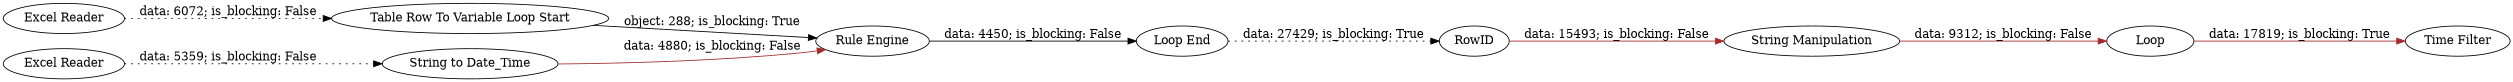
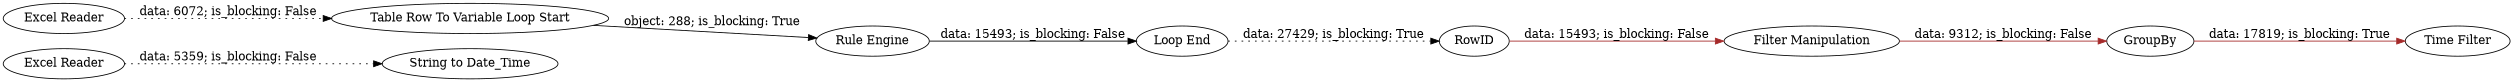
  digraph {
    rankdir=LR
    edge [color=black style=solid]
    n1 [label="Excel Reader"]
    n2 [label="Table Row To Variable Loop Start"]
    n3 [label="Rule Engine"]
    n4 [label="Loop End"]
    n5 [label=RowID]
-   n6 [label=Loop]
+   n6 [label=GroupBy]
    n7 [label="Time Filter"]
-   n8 [label="String Manipulation"]
+   n8 [label="Filter Manipulation"]
    n9 [label="String to Date_Time"]
    n10 [label="Excel Reader"]
    n1 -> n2 [label="data: 6072; is_blocking: False" style=dotted]
    n2 -> n3 [label="object: 288; is_blocking: True"]
-   n3 -> n4 [label="data: 4450; is_blocking: False"]
+   n3 -> n4 [label="data: 15493; is_blocking: False"]
    n4 -> n5 [label="data: 27429; is_blocking: True" style=dotted]
    n5 -> n8 [color=brown label="data: 15493; is_blocking: False"]
    n6 -> n7 [color=brown label="data: 17819; is_blocking: True"]
    n8 -> n6 [color=brown label="data: 9312; is_blocking: False"]
-   n9 -> n3 [color=brown label="data: 4880; is_blocking: False"]
    n10 -> n9 [label="data: 5359; is_blocking: False" style=dotted]
  }
